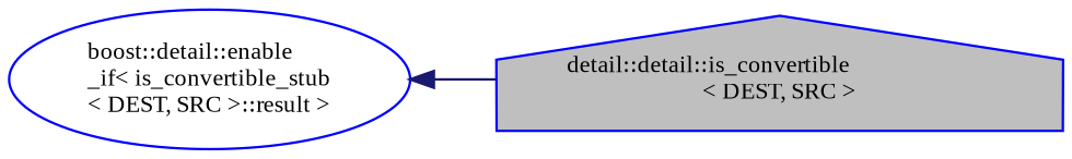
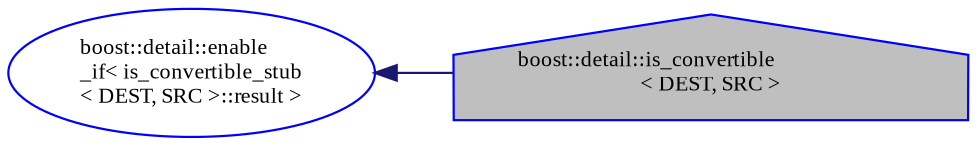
  digraph {
    rankdir=LR
    fontname="Liberation Serif"
    node [color=blue fontname="Liberation Serif" fontsize=10 style=filled]
-   n1 [fillcolor=grey75 fontcolor=black height=0.2 label="detail::detail::is_convertible\l\< DEST, SRC \>" shape=house width=0.4]
+   n1 [fillcolor=grey75 fontcolor=black height=0.2 label="boost::detail::is_convertible\l\< DEST, SRC \>" shape=house width=0.4]
    n2 [fillcolor=white height=0.2 label="boost::detail::enable\l_if\< is_convertible_stub\l\< DEST, SRC \>::result \>" shape=ellipse width=0.4]
    n2 -> n1 [color=midnightblue dir=back fontname="Liberation Serif" fontsize=10 labelfontname=Helvetica labelfontsize=10 style=solid]
  }
